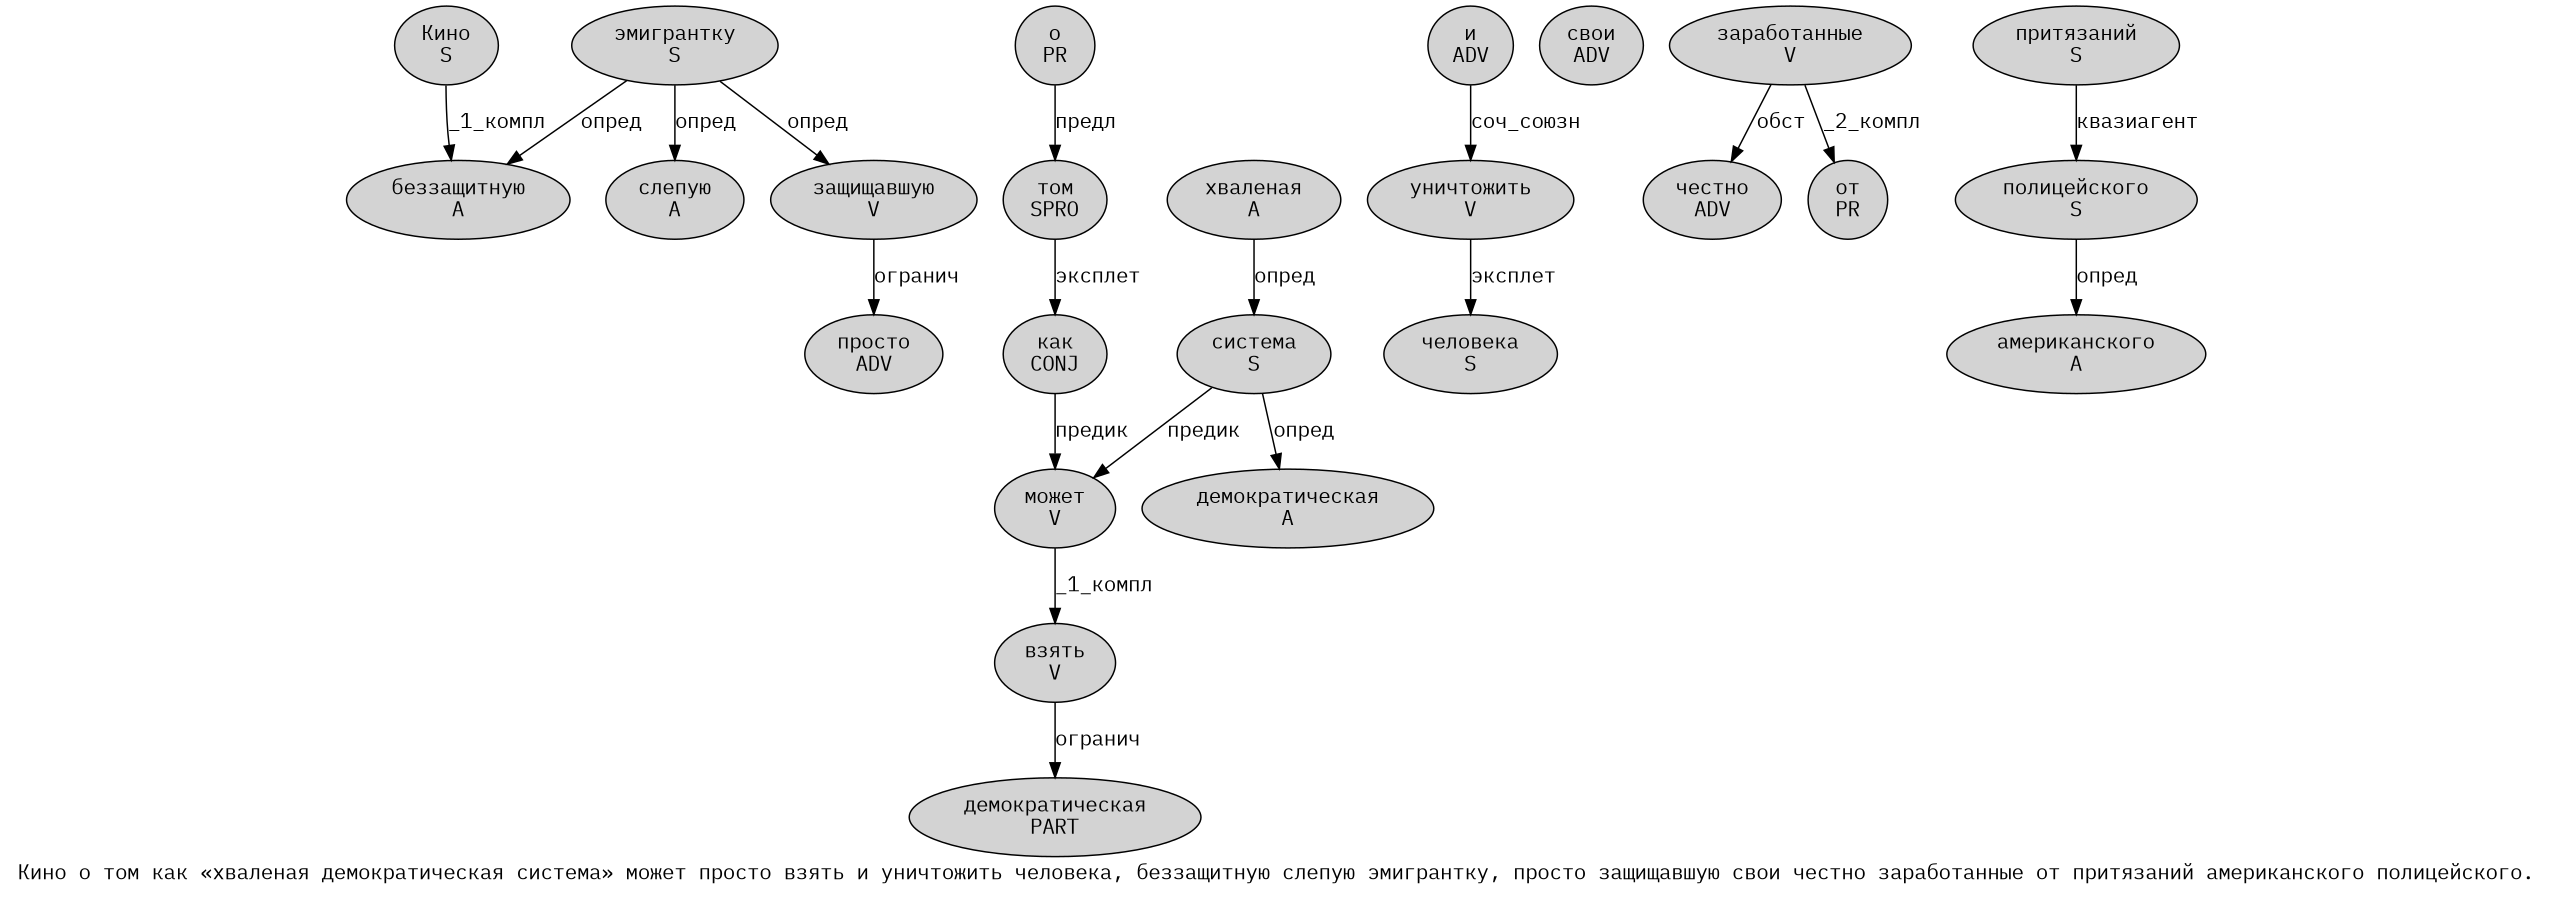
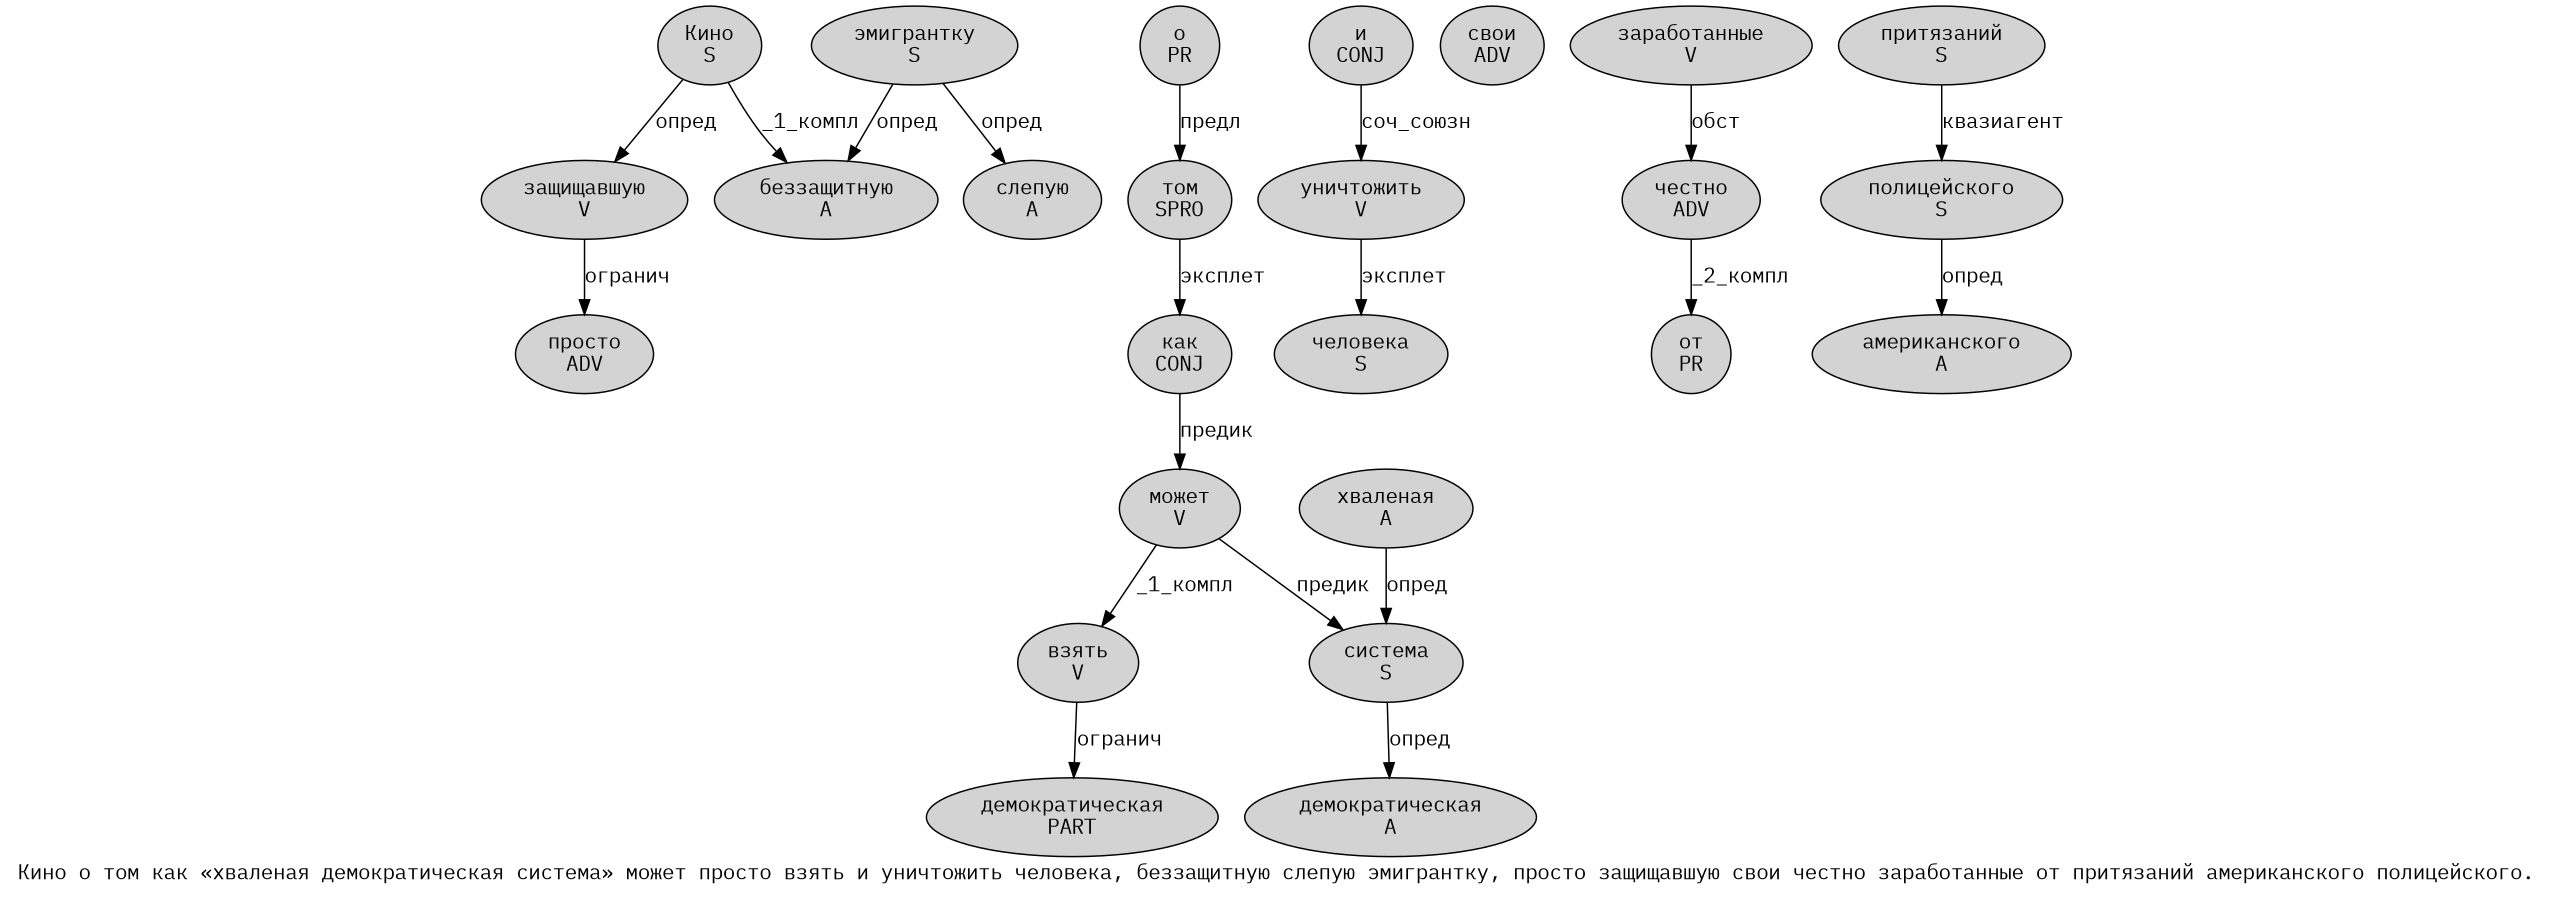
  digraph {
    fontname="IBM Plex Mono"
    label="Кино о том как «хваленая демократическая система» может просто взять и уничтожить человека, беззащитную слепую эмигрантку, просто защищавшую свои честно заработанные от притязаний американского полицейского."
    node [fillcolor=lightgray fontname="IBM Plex Mono" penwidth=1 shape=ellipse style=filled]
    edge [fontname="IBM Plex Mono"]
    n1 [label="Кино\nS"]
    n2 [label="беззащитную\nA"]
    n3 [label="о\nPR"]
    n4 [label="том\nSPRO"]
    n5 [label="как\nCONJ"]
    n6 [label="может\nV"]
    n7 [label="система\nS"]
    n8 [label="взять\nV"]
    n9 [label="хваленая\nA"]
    n10 [label="демократическая\nA"]
    n11 [label="демократическая\nPART"]
-   n12 [label="и\nADV"]
+   n12 [label="и\nCONJ"]
    n13 [label="уничтожить\nV"]
    n14 [label="человека\nS"]
    n15 [label="слепую\nA"]
    n16 [label="эмигрантку\nS"]
    n17 [label="защищавшую\nV"]
    n18 [label="просто\nADV"]
    n19 [label="свои\nADV"]
    n20 [label="честно\nADV"]
    n21 [label="заработанные\nV"]
    n22 [label="от\nPR"]
    n23 [label="притязаний\nS"]
    n24 [label="полицейского\nS"]
    n25 [label="американского\nA"]
    n1 -> n2 [label="_1_компл"]
    n3 -> n4 [label="предл"]
    n4 -> n5 [label="эксплет"]
    n5 -> n6 [label="предик"]
-   n7 -> n6 [label="предик"]
+   n6 -> n7 [label="предик"]
    n6 -> n8 [label="_1_компл"]
    n7 -> n10 [label="опред"]
    n8 -> n11 [label="огранич"]
    n9 -> n7 [label="опред"]
    n12 -> n13 [label="соч_союзн"]
    n13 -> n14 [label="эксплет"]
    n16 -> n2 [label="опред"]
    n16 -> n15 [label="опред"]
-   n16 -> n17 [label="опред"]
+   n1 -> n17 [label="опред"]
    n17 -> n18 [label="огранич"]
    n21 -> n20 [label="обст"]
-   n21 -> n22 [label="_2_компл"]
+   n20 -> n22 [label="_2_компл"]
    n23 -> n24 [label="квазиагент"]
    n24 -> n25 [label="опред"]
  }
